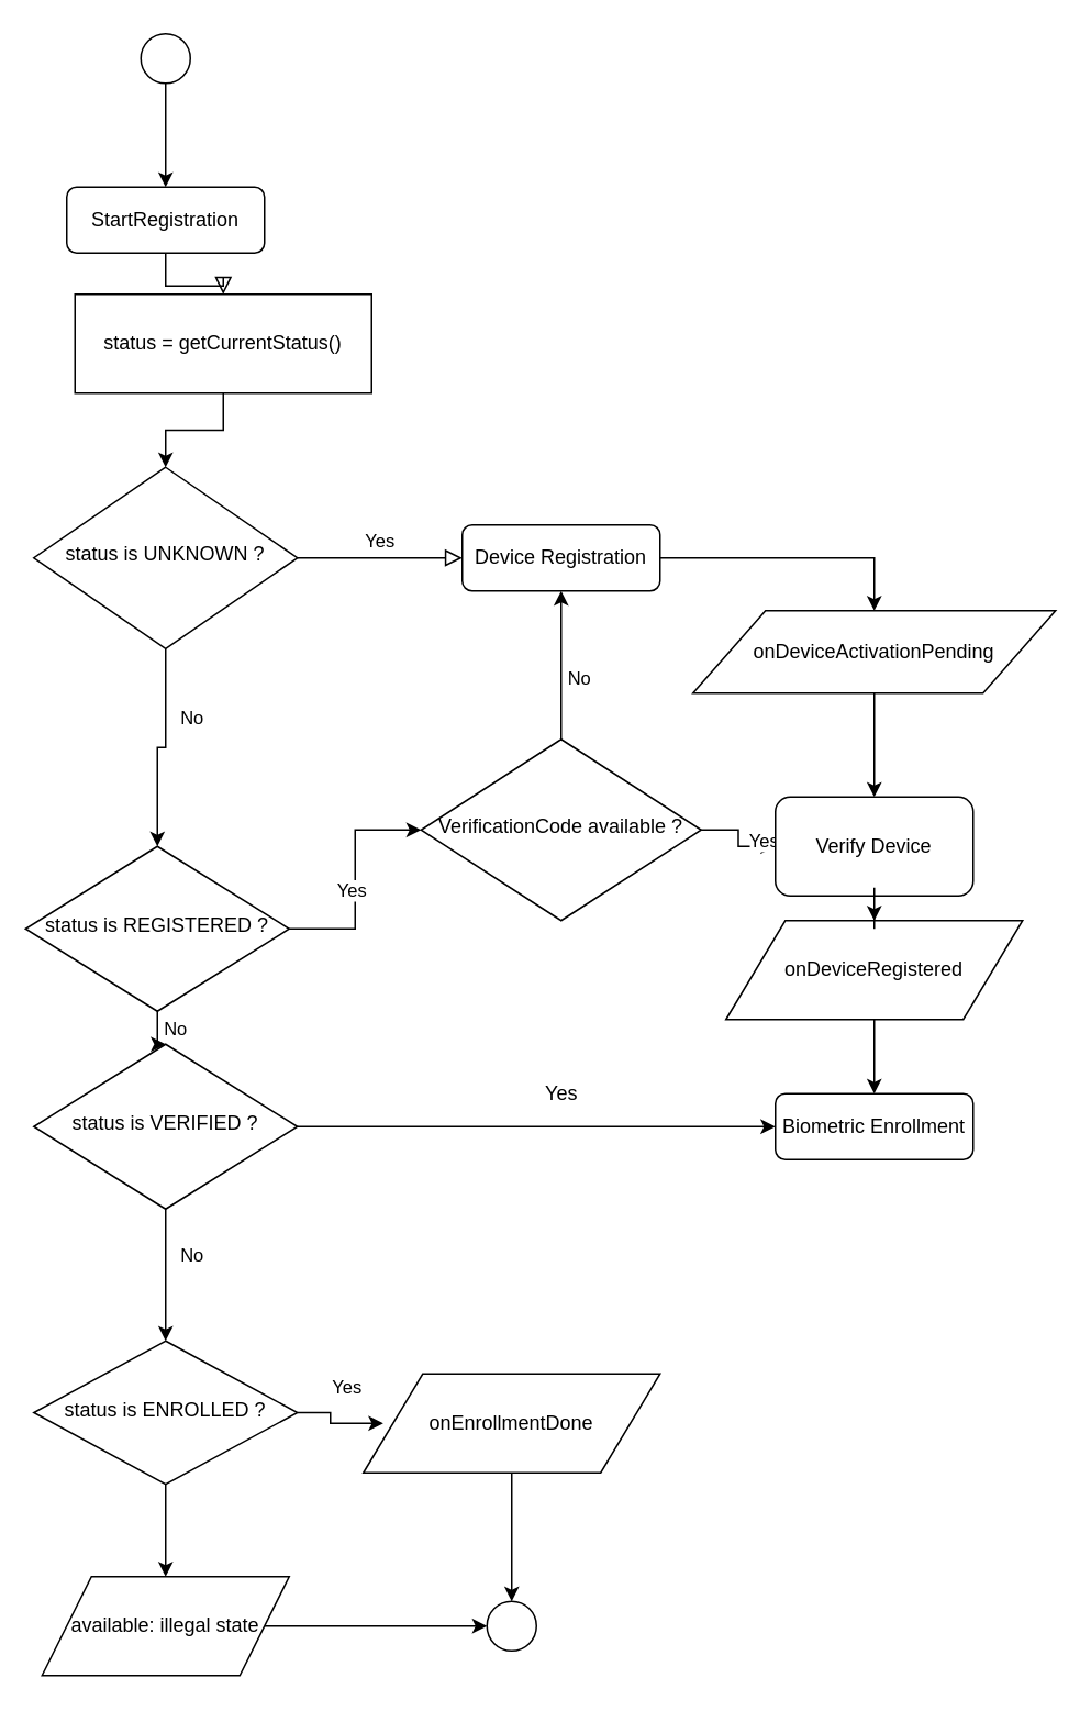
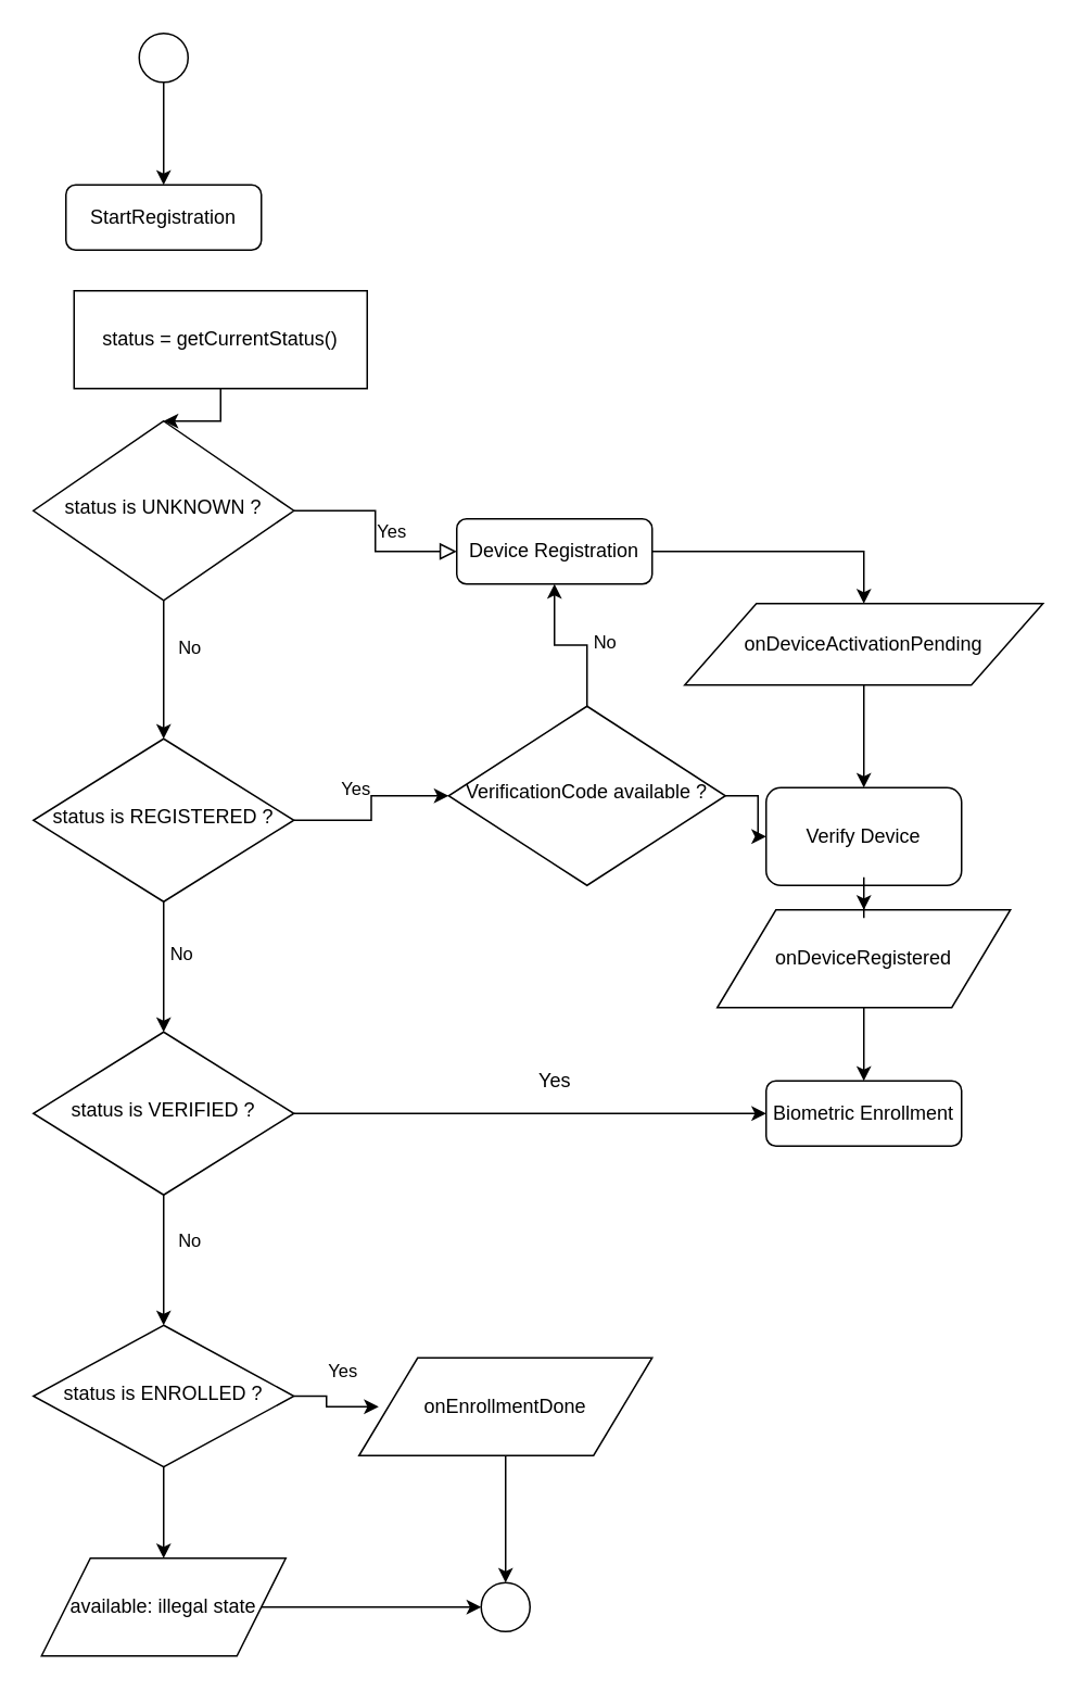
  <mxCell id="0" />
  <mxCell id="1" parent="0" />
- <mxCell id="2" value="" style="rounded=0;html=1;jettySize=auto;orthogonalLoop=1;fontSize=11;endArrow=block;endFill=0;endSize=8;strokeWidth=1;shadow=0;labelBackgroundColor=none;edgeStyle=orthogonalEdgeStyle;entryX=0.5;entryY=0;entryDx=0;entryDy=0;" parent="1" source="3" target="11" edge="1"><mxGeometry relative="1" as="geometry"><mxPoint x="70" y="213" as="targetPoint" /></mxGeometry></mxCell>
  <mxCell id="3" value="StartRegistration" style="rounded=1;whiteSpace=wrap;html=1;fontSize=12;glass=0;strokeWidth=1;shadow=0;" parent="1" vertex="1"><mxGeometry x="40" y="113" width="120" height="40" as="geometry" /></mxCell>
  <mxCell id="4" value="Yes" style="edgeStyle=orthogonalEdgeStyle;rounded=0;html=1;jettySize=auto;orthogonalLoop=1;fontSize=11;endArrow=block;endFill=0;endSize=8;strokeWidth=1;shadow=0;labelBackgroundColor=none;" parent="1" source="7" target="9" edge="1"><mxGeometry y="10" relative="1" as="geometry"><mxPoint as="offset" /></mxGeometry></mxCell>
  <mxCell id="5" style="edgeStyle=orthogonalEdgeStyle;rounded=0;orthogonalLoop=1;jettySize=auto;html=1;exitX=0.5;exitY=1;exitDx=0;exitDy=0;" edge="1" parent="1" source="7" target="16"><mxGeometry relative="1" as="geometry" /></mxCell>
  <mxCell id="6" value="No" style="edgeLabel;html=1;align=center;verticalAlign=middle;resizable=0;points=[];" vertex="1" connectable="0" parent="5"><mxGeometry x="-0.367" y="-3" relative="1" as="geometry"><mxPoint x="18" y="1" as="offset" /></mxGeometry></mxCell>
- <mxCell id="7" value="status is UNKNOWN ?" style="rhombus;whiteSpace=wrap;html=1;shadow=0;fontFamily=Helvetica;fontSize=12;align=center;strokeWidth=1;spacing=6;spacingTop=-4;" parent="1" vertex="1"><mxGeometry x="20" y="283" width="160" height="110" as="geometry" /></mxCell>
+ <mxCell id="7" value="status is UNKNOWN ?" style="rhombus;whiteSpace=wrap;html=1;shadow=0;fontFamily=Helvetica;fontSize=12;align=center;strokeWidth=1;spacing=6;spacingTop=-4;" parent="1" vertex="1"><mxGeometry x="20" y="258" width="160" height="110" as="geometry" /></mxCell>
  <mxCell id="8" style="edgeStyle=orthogonalEdgeStyle;rounded=0;orthogonalLoop=1;jettySize=auto;html=1;exitX=1;exitY=0.5;exitDx=0;exitDy=0;entryX=0.5;entryY=0;entryDx=0;entryDy=0;" edge="1" parent="1" source="9" target="34"><mxGeometry relative="1" as="geometry" /></mxCell>
  <mxCell id="9" value="Device Registration" style="rounded=1;whiteSpace=wrap;html=1;fontSize=12;glass=0;strokeWidth=1;shadow=0;" parent="1" vertex="1"><mxGeometry x="280" y="318" width="120" height="40" as="geometry" /></mxCell>
  <mxCell id="10" style="edgeStyle=orthogonalEdgeStyle;rounded=0;orthogonalLoop=1;jettySize=auto;html=1;exitX=0.5;exitY=1;exitDx=0;exitDy=0;" edge="1" parent="1" source="11" target="7"><mxGeometry relative="1" as="geometry" /></mxCell>
  <mxCell id="11" value="status = getCurrentStatus()" style="rounded=0;whiteSpace=wrap;html=1;" vertex="1" parent="1"><mxGeometry x="45" y="178" width="180" height="60" as="geometry" /></mxCell>
  <mxCell id="12" style="edgeStyle=orthogonalEdgeStyle;rounded=0;orthogonalLoop=1;jettySize=auto;html=1;entryX=0;entryY=0.5;entryDx=0;entryDy=0;" edge="1" parent="1" source="16" target="28"><mxGeometry relative="1" as="geometry"><mxPoint x="260" y="505" as="targetPoint" /></mxGeometry></mxCell>
  <mxCell id="13" value="Yes" style="edgeLabel;html=1;align=center;verticalAlign=middle;resizable=0;points=[];" vertex="1" connectable="0" parent="12"><mxGeometry x="-0.333" y="3" relative="1" as="geometry"><mxPoint y="-17" as="offset" /></mxGeometry></mxCell>
  <mxCell id="14" value="" style="edgeStyle=orthogonalEdgeStyle;rounded=0;orthogonalLoop=1;jettySize=auto;html=1;" edge="1" parent="1" source="16" target="20"><mxGeometry relative="1" as="geometry" /></mxCell>
  <mxCell id="15" value="No" style="edgeLabel;html=1;align=center;verticalAlign=middle;resizable=0;points=[];" vertex="1" connectable="0" parent="14"><mxGeometry x="-0.225" y="4" relative="1" as="geometry"><mxPoint x="6" as="offset" /></mxGeometry></mxCell>
- <mxCell id="16" value="status is REGISTERED ?" style="rhombus;whiteSpace=wrap;html=1;shadow=0;fontFamily=Helvetica;fontSize=12;align=center;strokeWidth=1;spacing=6;spacingTop=-4;" vertex="1" parent="1"><mxGeometry x="15" y="513" width="160" height="100" as="geometry" /></mxCell>
+ <mxCell id="16" value="status is REGISTERED ?" style="rhombus;whiteSpace=wrap;html=1;shadow=0;fontFamily=Helvetica;fontSize=12;align=center;strokeWidth=1;spacing=6;spacingTop=-4;" vertex="1" parent="1"><mxGeometry x="20" y="453" width="160" height="100" as="geometry" /></mxCell>
  <mxCell id="17" style="edgeStyle=orthogonalEdgeStyle;rounded=0;orthogonalLoop=1;jettySize=auto;html=1;exitX=1;exitY=0.5;exitDx=0;exitDy=0;" edge="1" parent="1" source="20" target="31"><mxGeometry relative="1" as="geometry" /></mxCell>
  <mxCell id="18" value="" style="edgeStyle=orthogonalEdgeStyle;rounded=0;orthogonalLoop=1;jettySize=auto;html=1;" edge="1" parent="1" source="20" target="24"><mxGeometry relative="1" as="geometry" /></mxCell>
  <mxCell id="19" value="No" style="edgeLabel;html=1;align=center;verticalAlign=middle;resizable=0;points=[];" vertex="1" connectable="0" parent="18"><mxGeometry x="-0.425" y="2" relative="1" as="geometry"><mxPoint x="13" y="4" as="offset" /></mxGeometry></mxCell>
  <mxCell id="20" value="status is VERIFIED ?" style="rhombus;whiteSpace=wrap;html=1;shadow=0;fontFamily=Helvetica;fontSize=12;align=center;strokeWidth=1;spacing=6;spacingTop=-4;" vertex="1" parent="1"><mxGeometry x="20" y="633" width="160" height="100" as="geometry" /></mxCell>
  <mxCell id="21" style="edgeStyle=orthogonalEdgeStyle;rounded=0;orthogonalLoop=1;jettySize=auto;html=1;exitX=0.5;exitY=1;exitDx=0;exitDy=0;entryX=0.5;entryY=0;entryDx=0;entryDy=0;" edge="1" parent="1" source="40" target="39"><mxGeometry relative="1" as="geometry"><mxPoint x="310" y="1000" as="targetPoint" /></mxGeometry></mxCell>
  <mxCell id="22" value="Yes" style="edgeStyle=orthogonalEdgeStyle;rounded=0;orthogonalLoop=1;jettySize=auto;html=1;exitX=1;exitY=0.5;exitDx=0;exitDy=0;entryX=0.067;entryY=0.5;entryDx=0;entryDy=0;entryPerimeter=0;" edge="1" parent="1" source="24" target="40"><mxGeometry x="-0.317" y="19" relative="1" as="geometry"><mxPoint x="-9" y="-16" as="offset" /></mxGeometry></mxCell>
  <mxCell id="23" style="edgeStyle=orthogonalEdgeStyle;rounded=0;orthogonalLoop=1;jettySize=auto;html=1;exitX=0.5;exitY=1;exitDx=0;exitDy=0;" edge="1" parent="1" source="24" target="42"><mxGeometry relative="1" as="geometry" /></mxCell>
  <mxCell id="24" value="status is ENROLLED&amp;nbsp;?" style="rhombus;whiteSpace=wrap;html=1;shadow=0;fontFamily=Helvetica;fontSize=12;align=center;strokeWidth=1;spacing=6;spacingTop=-4;" vertex="1" parent="1"><mxGeometry x="20" y="813" width="160" height="87" as="geometry" /></mxCell>
  <mxCell id="25" style="edgeStyle=orthogonalEdgeStyle;rounded=0;orthogonalLoop=1;jettySize=auto;html=1;exitX=0.5;exitY=0;exitDx=0;exitDy=0;" edge="1" parent="1" source="28" target="9"><mxGeometry relative="1" as="geometry" /></mxCell>
  <mxCell id="26" value="No" style="edgeLabel;html=1;align=center;verticalAlign=middle;resizable=0;points=[];" vertex="1" connectable="0" parent="25"><mxGeometry x="-0.39" y="-1" relative="1" as="geometry"><mxPoint x="9" y="-11" as="offset" /></mxGeometry></mxCell>
  <mxCell id="27" value="Yes&lt;br&gt;" style="edgeStyle=orthogonalEdgeStyle;rounded=0;orthogonalLoop=1;jettySize=auto;html=1;exitX=1;exitY=0.5;exitDx=0;exitDy=0;" edge="1" parent="1" source="28" target="30"><mxGeometry x="0.048" y="15" relative="1" as="geometry"><mxPoint as="offset" /></mxGeometry></mxCell>
- <mxCell id="28" value="VerificationCode available ?" style="rhombus;whiteSpace=wrap;html=1;shadow=0;fontFamily=Helvetica;fontSize=12;align=center;strokeWidth=1;spacing=6;spacingTop=-4;" vertex="1" parent="1"><mxGeometry x="255" y="448" width="170" height="110" as="geometry" /></mxCell>
+ <mxCell id="28" value="VerificationCode available ?" style="rhombus;whiteSpace=wrap;html=1;shadow=0;fontFamily=Helvetica;fontSize=12;align=center;strokeWidth=1;spacing=6;spacingTop=-4;" vertex="1" parent="1"><mxGeometry x="275" y="433" width="170" height="110" as="geometry" /></mxCell>
  <mxCell id="29" style="edgeStyle=orthogonalEdgeStyle;rounded=0;orthogonalLoop=1;jettySize=auto;html=1;exitX=0.5;exitY=1;exitDx=0;exitDy=0;" edge="1" parent="1" source="35" target="31"><mxGeometry relative="1" as="geometry" /></mxCell>
  <mxCell id="30" value="Verify Device" style="rounded=1;whiteSpace=wrap;html=1;fontSize=12;glass=0;strokeWidth=1;shadow=0;" vertex="1" parent="1"><mxGeometry x="470" y="483" width="120" height="60" as="geometry" /></mxCell>
  <mxCell id="31" value="Biometric Enrollment" style="rounded=1;whiteSpace=wrap;html=1;fontSize=12;glass=0;strokeWidth=1;shadow=0;" vertex="1" parent="1"><mxGeometry x="470" y="663" width="120" height="40" as="geometry" /></mxCell>
  <mxCell id="32" value="Yes" style="text;html=1;align=center;verticalAlign=middle;resizable=0;points=[];autosize=1;" vertex="1" parent="1"><mxGeometry x="320" y="653" width="40" height="20" as="geometry" /></mxCell>
  <mxCell id="33" style="edgeStyle=orthogonalEdgeStyle;rounded=0;orthogonalLoop=1;jettySize=auto;html=1;exitX=0.5;exitY=1;exitDx=0;exitDy=0;entryX=0.5;entryY=0;entryDx=0;entryDy=0;" edge="1" parent="1" source="34" target="30"><mxGeometry relative="1" as="geometry" /></mxCell>
  <mxCell id="34" value="onDeviceActivationPending" style="shape=parallelogram;perimeter=parallelogramPerimeter;whiteSpace=wrap;html=1;" vertex="1" parent="1"><mxGeometry x="420" y="370" width="220" height="50" as="geometry" /></mxCell>
  <mxCell id="35" value="onDeviceRegistered" style="shape=parallelogram;perimeter=parallelogramPerimeter;whiteSpace=wrap;html=1;" vertex="1" parent="1"><mxGeometry x="440" y="558" width="180" height="60" as="geometry" /></mxCell>
  <mxCell id="36" style="edgeStyle=orthogonalEdgeStyle;rounded=0;orthogonalLoop=1;jettySize=auto;html=1;exitX=0.5;exitY=1;exitDx=0;exitDy=0;" edge="1" parent="1" source="30" target="35"><mxGeometry relative="1" as="geometry"><mxPoint x="530" y="523" as="sourcePoint" /><mxPoint x="530" y="663" as="targetPoint" /></mxGeometry></mxCell>
  <mxCell id="37" style="edgeStyle=orthogonalEdgeStyle;rounded=0;orthogonalLoop=1;jettySize=auto;html=1;exitX=0.5;exitY=1;exitDx=0;exitDy=0;" edge="1" parent="1" source="38" target="3"><mxGeometry relative="1" as="geometry" /></mxCell>
  <mxCell id="38" value="" style="ellipse;whiteSpace=wrap;html=1;aspect=fixed;" vertex="1" parent="1"><mxGeometry x="85" y="20" width="30" height="30" as="geometry" /></mxCell>
  <mxCell id="39" value="" style="ellipse;whiteSpace=wrap;html=1;aspect=fixed;" vertex="1" parent="1"><mxGeometry x="295" y="971" width="30" height="30" as="geometry" /></mxCell>
  <mxCell id="40" value="onEnrollmentDone" style="shape=parallelogram;perimeter=parallelogramPerimeter;whiteSpace=wrap;html=1;" vertex="1" parent="1"><mxGeometry x="220" y="833" width="180" height="60" as="geometry" /></mxCell>
  <mxCell id="41" style="edgeStyle=orthogonalEdgeStyle;rounded=0;orthogonalLoop=1;jettySize=auto;html=1;exitX=1;exitY=0.5;exitDx=0;exitDy=0;entryX=0;entryY=0.5;entryDx=0;entryDy=0;" edge="1" parent="1" source="42" target="39"><mxGeometry relative="1" as="geometry" /></mxCell>
  <mxCell id="42" value="available: illegal state" style="shape=parallelogram;perimeter=parallelogramPerimeter;whiteSpace=wrap;html=1;" vertex="1" parent="1"><mxGeometry x="25" y="956" width="150" height="60" as="geometry" /></mxCell>
